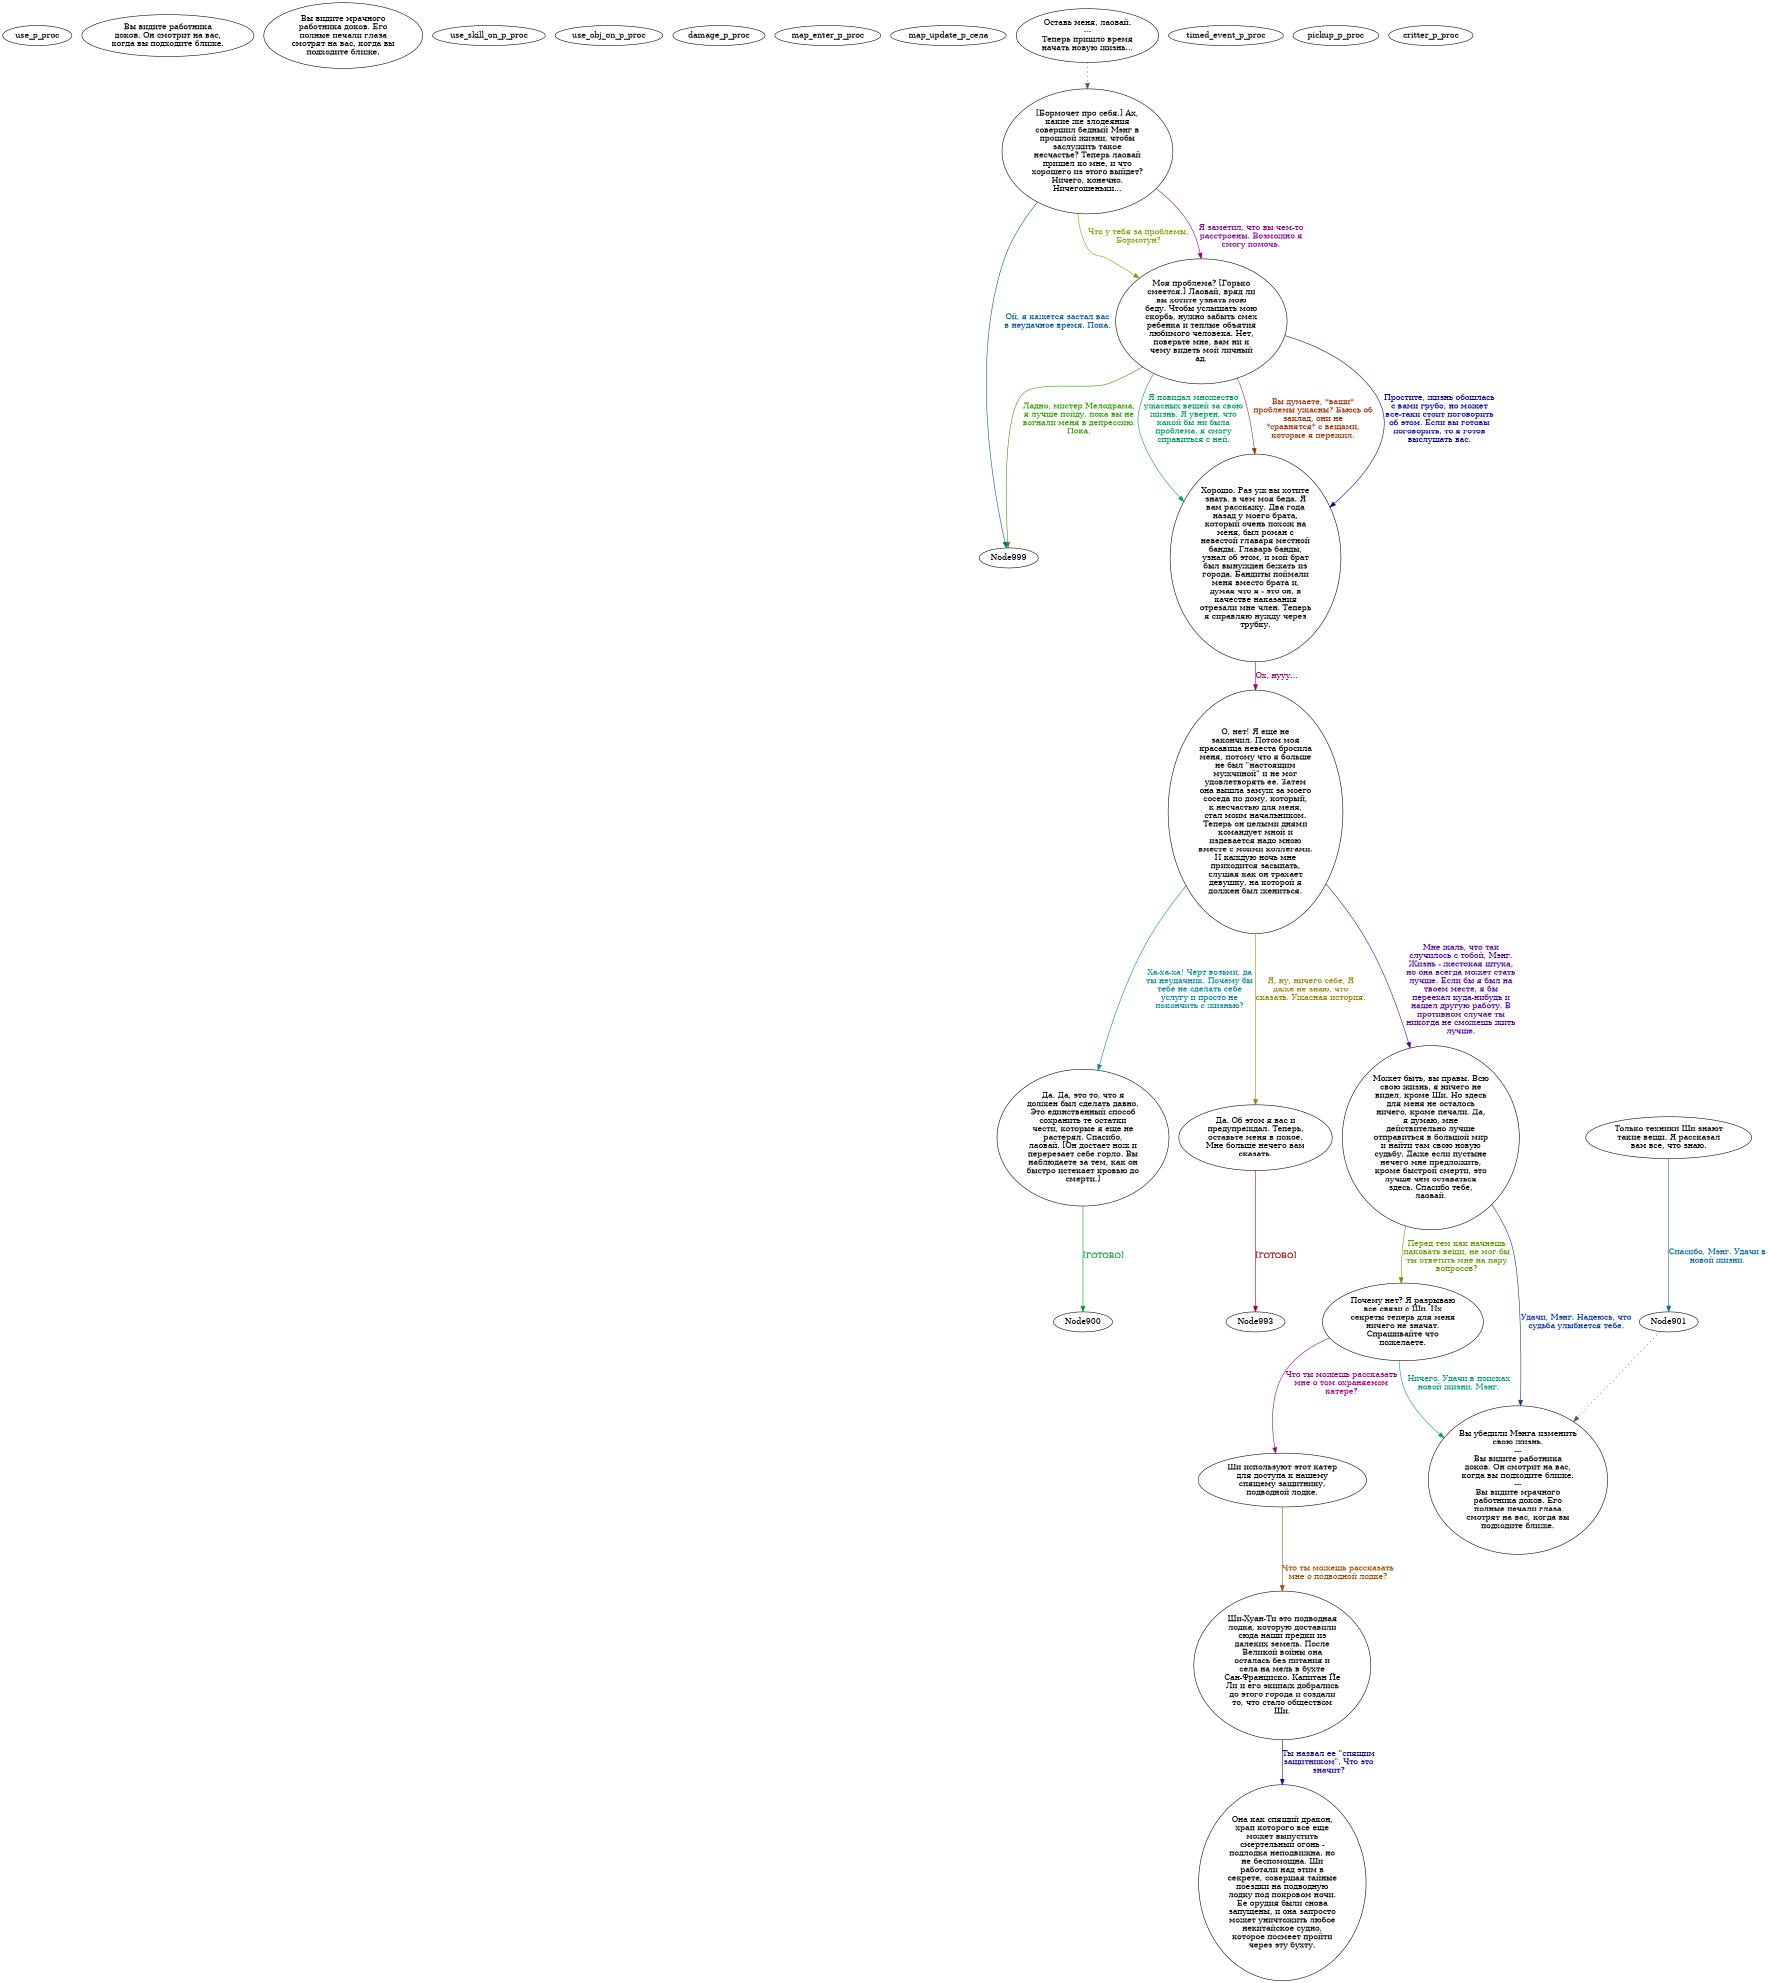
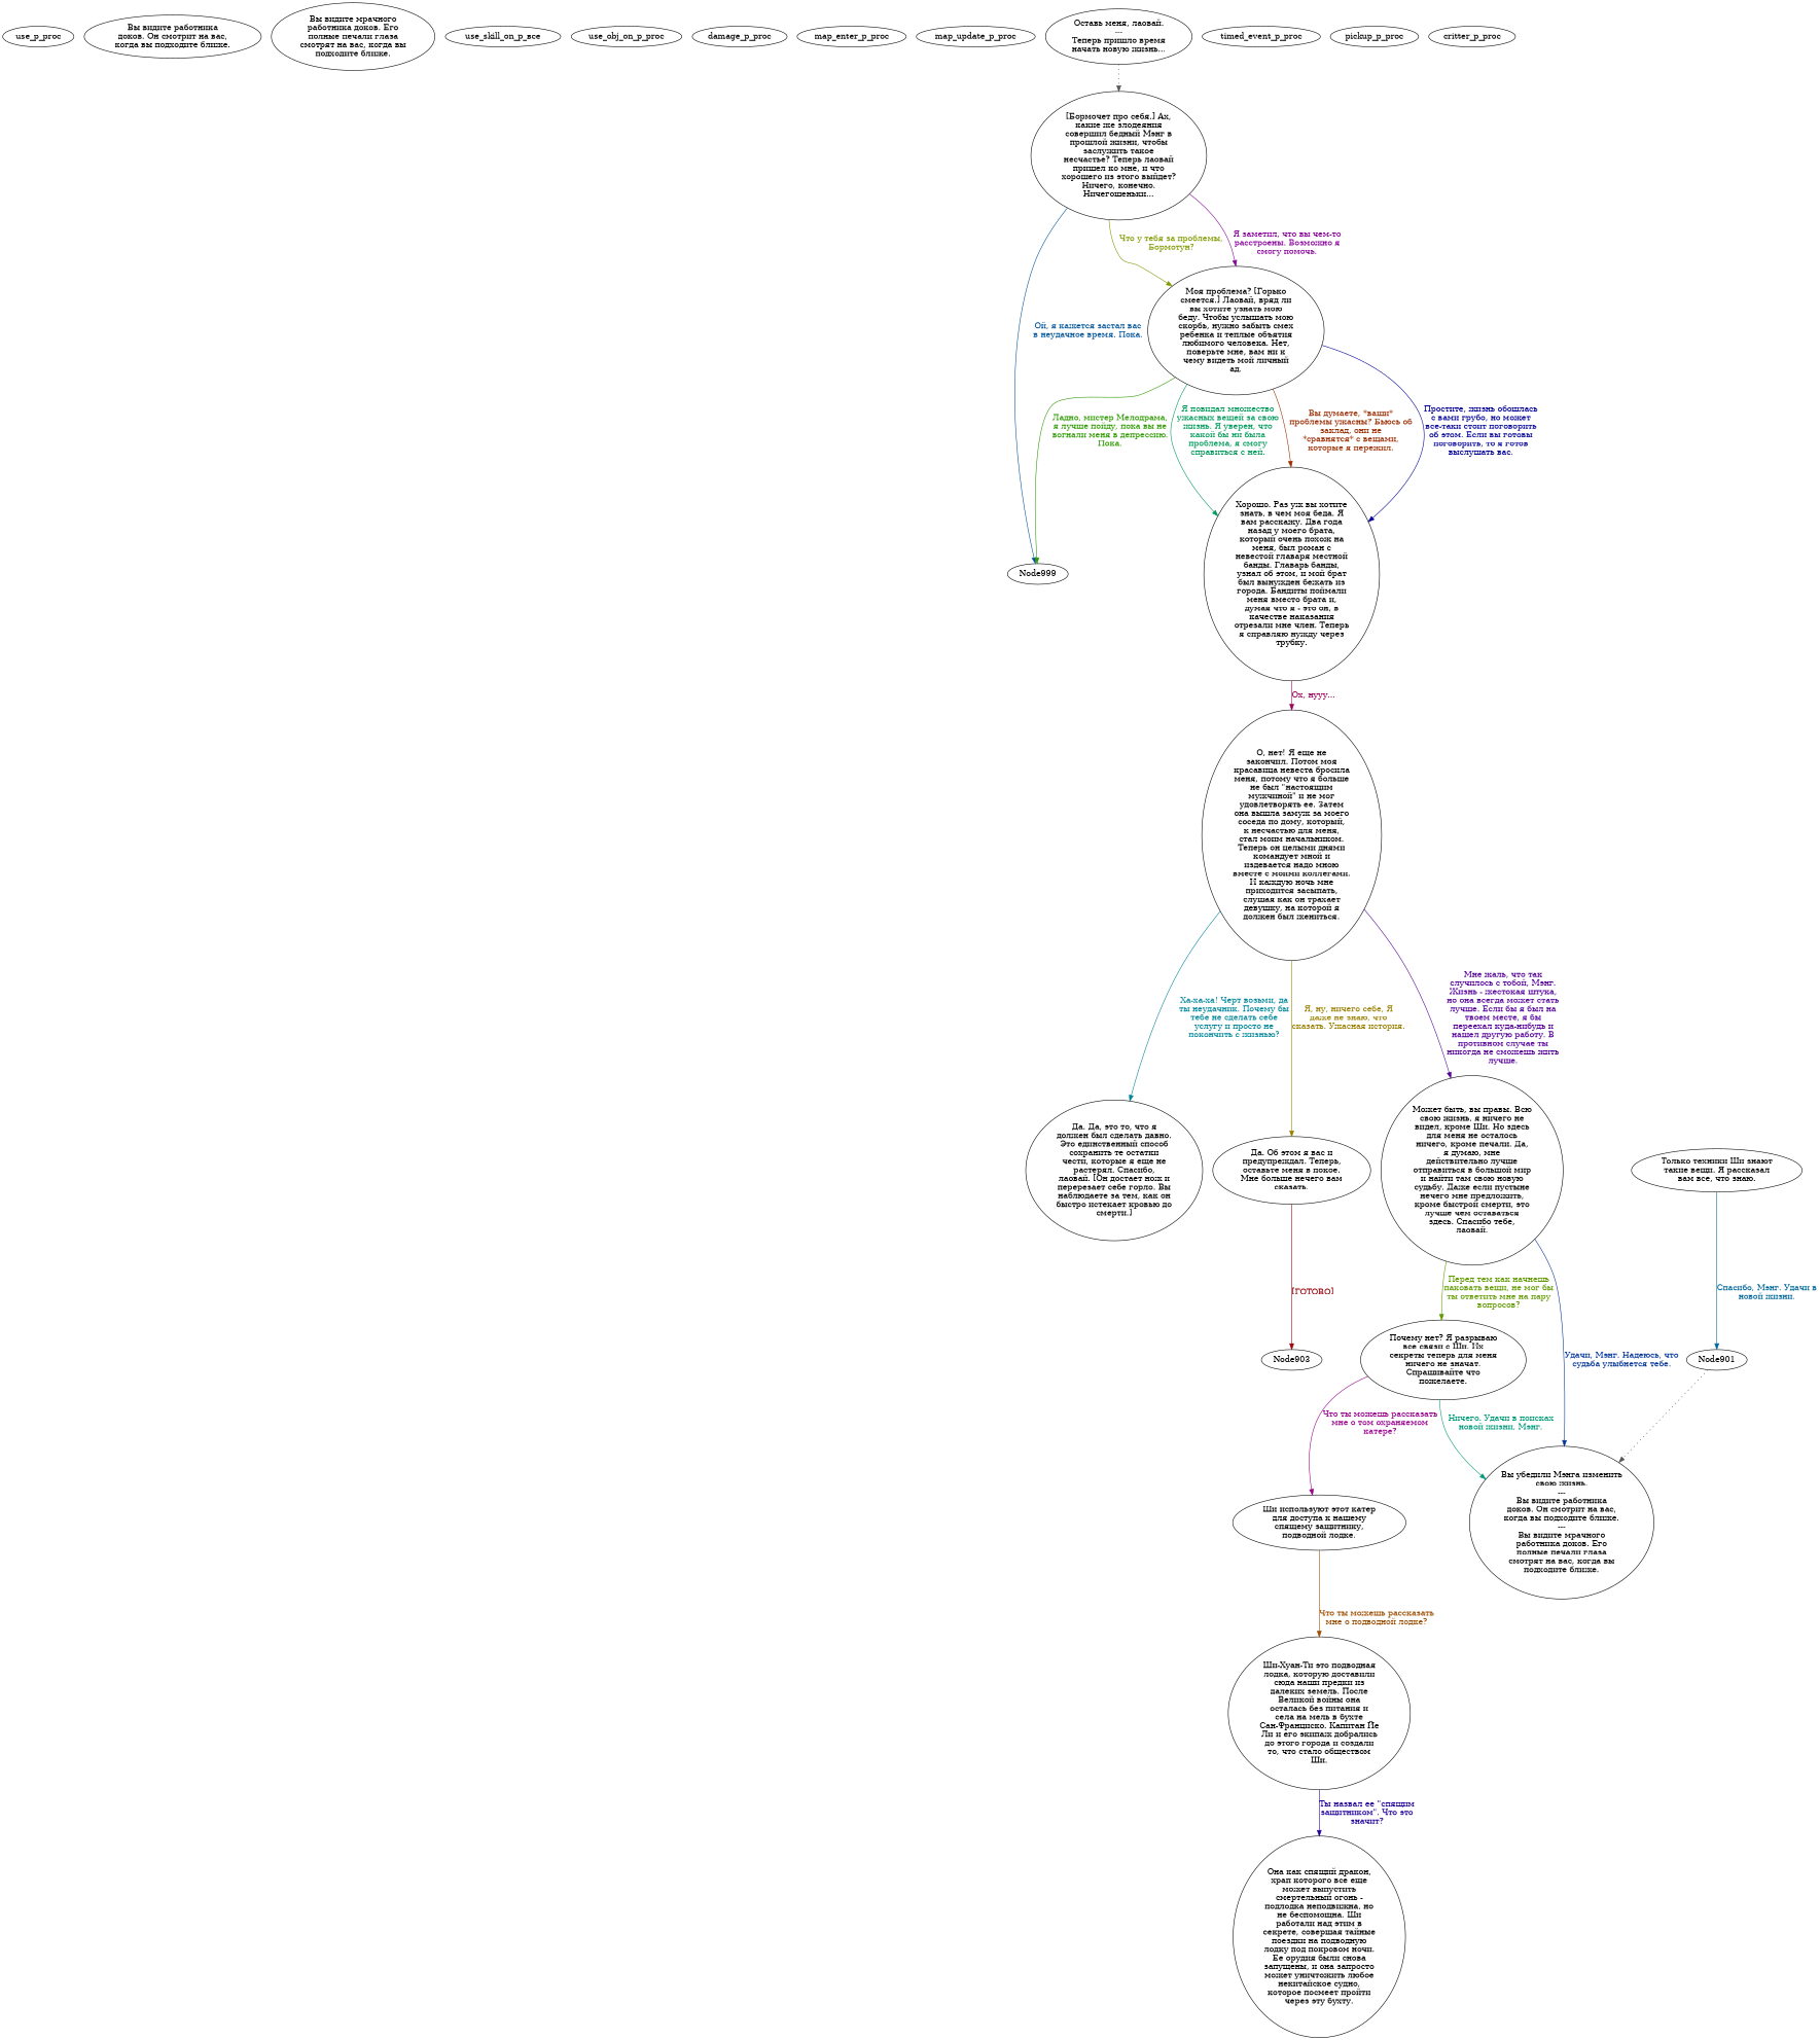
  digraph {
    node [color="#000000" fillcolor="#FFFFFF" style=filled]
    edge [color="#555555"]
    use_p_proc
    n2 [label="Вы видите работника\nдоков. Он смотрит на вас,\nкогда вы подходите ближе."]
    n3 [label="Вы видите мрачного\nработника доков. Его\nполные печали глаза\nсмотрят на вас, когда вы\nподходите ближе."]
-   use_skill_on_p_proc
+   use_skill_on_p_proc [label="use_skill_on_p_все"]
    use_obj_on_p_proc
    damage_p_proc
    map_enter_p_proc
-   map_update_p_proc [label="map_update_p_села"]
+   map_update_p_proc
    n9 [label="Оставь меня, лаовай.\n---\nТеперь пришло время\nначать новую жизнь..."]
    n10 [label="[Бормочет про себя.] Ах,\nкакие же злодеяния\nсовершил бедный Мэнг в\nпрошлой жизни, чтобы\nзаслужить такое\nнесчастье? Теперь лаовай\nпришел ко мне, и что\nхорошего из этого выйдет?\nНичего, конечно.\nНичегошеньки..."]
    Node999
    n12 [label="Моя проблема? [Горько\nсмеется.] Лаовай, вряд ли\nвы хотите узнать мою\nбеду. Чтобы услышать мою\nскорбь, нужно забыть смех\nребенка и теплые объятия\nлюбимого человека. Нет,\nповерьте мне, вам ни к\nчему видеть мой личный\nад."]
    n13 [label="Хорошо. Раз уж вы хотите\nзнать, в чем моя беда. Я\nвам расскажу. Два года\nназад у моего брата,\nкоторый очень похож на\nменя, был роман с\nневестой главаря местной\nбанды. Главарь банды,\nузнал об этом, и мой брат\nбыл вынужден бежать из\nгорода. Бандиты поймали\nменя вместо брата и,\nдумая что я - это он, в\nкачестве наказания\nотрезали мне член. Теперь\nя справляю нужду через\nтрубку."]
    n14 [label="Вы убедили Мэнга изменить\nсвою жизнь.\n---\nВы видите работника\nдоков. Он смотрит на вас,\nкогда вы подходите ближе.\n---\nВы видите мрачного\nработника доков. Его\nполные печали глаза\nсмотрят на вас, когда вы\nподходите ближе."]
    Node901
    n16 [label="О, нет! Я еще не\nзакончил. Потом моя\nкрасавица невеста бросила\nменя, потому что я больше\nне был \"настоящим\nмужчиной\" и не мог\nудовлетворять ее. Затем\nона вышла замуж за моего\nсоседа по дому, который,\nк несчастью для меня,\nстал моим начальником.\nТеперь он целыми днями\nкомандует мной и\nиздевается надо мною\nвместе с моими коллегами.\nИ каждую ночь мне\nприходится засыпать,\nслушая как он трахает\nдевушку, на которой я\nдолжен был жениться."]
    n17 [label="Да. Да, это то, что я\nдолжен был сделать давно.\nЭто единственный способ\nсохранить те остатки\nчести, которые я еще не\nрастерял. Спасибо,\nлаовай. [Он достает нож и\nперерезает себе горло. Вы\nнаблюдаете за тем, как он\nбыстро истекает кровью до\nсмерти.]"]
    n18 [label="Да. Об этом я вас и\nпредупреждал. Теперь,\nоставьте меня в покое.\nМне больше нечего вам\nсказать."]
    n19 [label="Может быть, вы правы. Всю\nсвою жизнь, я ничего не\nвидел, кроме Ши. Но здесь\nдля меня не осталось\nничего, кроме печали. Да,\nя думаю, мне\nдействительно лучше\nотправиться в большой мир\nи найти там свою новую\nсудьбу. Даже если пустыне\nнечего мне предложить,\nкроме быстрой смерти, это\nлучше чем оставаться\nздесь. Спасибо тебе,\nлаовай."]
-   Node900
-   Node903 [label=Node993]
+   Node903
    n22 [label="Почему нет? Я разрываю\nвсе связи с Ши. Их\nсекреты теперь для меня\nничего не значат.\nСпрашивайте что\nпожелаете."]
    n23 [label="Ши используют этот катер\nдля доступа к нашему\nспящему защитнику,\nподводной лодке."]
    n24 [label="Ши-Хуан-Ти это подводная\nлодка, которую доставили\nсюда наши предки из\nдалеких земель. После\nВеликой войны она\nосталась без питания и\nсела на мель в бухте\nСан-Франциско. Капитан Йе\nЛи и его экипаж добрались\nдо этого города и создали\nто, что стало обществом\nШи."]
    n25 [label="Она как спящий дракон,\nхрап которого все еще\nможет выпустить\nсмертельный огонь -\nподлодка неподвижна, но\nне беспомощна. Ши\nработали над этим в\nсекрете, совершая тайные\nпоездки на подводную\nлодку под покровом ночи.\nЕе орудия были снова\nзапущены, и она запросто\nможет уничтожить любое\nнекитайское судно,\nкоторое посмеет пройти\nчерез эту бухту."]
    n26 [label="Только техники Ши знают\nтакие вещи. Я рассказал\nвам все, что знаю."]
    timed_event_p_proc
    pickup_p_proc
    critter_p_proc
    n9 -> n10 [style=dotted]
    n10 -> Node999 [color="#005399" fontcolor="#005399" label="Ой, я кажется застал вас\nв неудачное время. Пока."]
    n10 -> n12 [color="#809900" fontcolor="#809900" label="Что у тебя за проблемы,\nБормотун?"]
    n10 -> n12 [color="#860099" fontcolor="#860099" label="Я заметил, что вы чем-то\nрасстроены. Возможно я\nсмогу помочь."]
    n12 -> Node999 [color="#2D9900" fontcolor="#2D9900" label="Ладно, мистер Мелодрама,\nя лучше пойду, пока вы не\nвогнали меня в депрессию.\nПока."]
    n12 -> n13 [color="#009959" fontcolor="#009959" label="Я повидал множество\nужасных вещей за свою\nжизнь. Я уверен, что\nкакой бы ни была\nпроблема, я смогу\nсправиться с ней."]
    n12 -> n13 [color="#992C00" fontcolor="#992C00" label="Вы думаете, *ваши*\nпроблемы ужасны? Бьюсь об\nзаклад, они не\n*сравнятся* с вещами,\nкоторые я пережил."]
    n12 -> n13 [color="#000099" fontcolor="#000099" label="Простите, жизнь обошлась\nс вами грубо, но может\nвсе-таки стоит поговорить\nоб этом. Если вы готовы\nпоговорить, то я готов\nвыслушать вас."]
    n13 -> n16 [color="#990059" fontcolor="#990059" label="Ох, нууу..."]
    Node901 -> n14 [style=dotted]
    n16 -> n17 [color="#008699" fontcolor="#008699" label="Ха-ха-ха! Черт возьми, да\nты неудачник. Почему бы\nтебе не сделать себе\nуслугу и просто не\nпокончить с жизнью?"]
    n16 -> n18 [color="#997F00" fontcolor="#997F00" label="Я, ну, ничего себе, Я\nдаже не знаю, что\nсказать. Ужасная история."]
    n16 -> n19 [color="#530099" fontcolor="#530099" label="Мне жаль, что так\nслучилось с тобой, Мэнг.\nЖизнь - жестокая штука,\nно она всегда может стать\nлучше. Если бы я был на\nтвоем месте, я бы\nпереехал куда-нибудь и\nнашел другую работу. В\nпротивном случае ты\nникогда не сможешь жить\nлучше."]
-   n17 -> Node900 [color="#009926" fontcolor="#009926" label="[ГОТОВО]"]
    n18 -> Node903 [color="#990007" fontcolor="#990007" label="[ГОТОВО]"]
    n19 -> n14 [color="#003399" fontcolor="#003399" label="Удачи, Мэнг. Надеюсь, что\nсудьба улыбнется тебе."]
    n19 -> n22 [color="#609900" fontcolor="#609900" label="Перед тем как начнешь\nпаковать вещи, не мог бы\nты ответить мне на пару\nвопросов?"]
    n22 -> n14 [color="#009979" fontcolor="#009979" label="Ничего. Удачи в поисках\nновой жизни, Мэнг."]
    n22 -> n23 [color="#99008D" fontcolor="#99008D" label="Что ты можешь рассказать\nмне о том охраняемом\nкатере?"]
    n23 -> n24 [color="#994C00" fontcolor="#994C00" label="Что ты можешь рассказать\nмне о подводной лодке?"]
    n24 -> n25 [color="#1F0099" fontcolor="#1F0099" label="Ты назвал ее \"спящим\nзащитником\". Что это\nзначит?"]
    n26 -> Node901 [color="#006699" fontcolor="#006699" label="Спасибо, Мэнг. Удачи в\nновой жизни."]
  }
